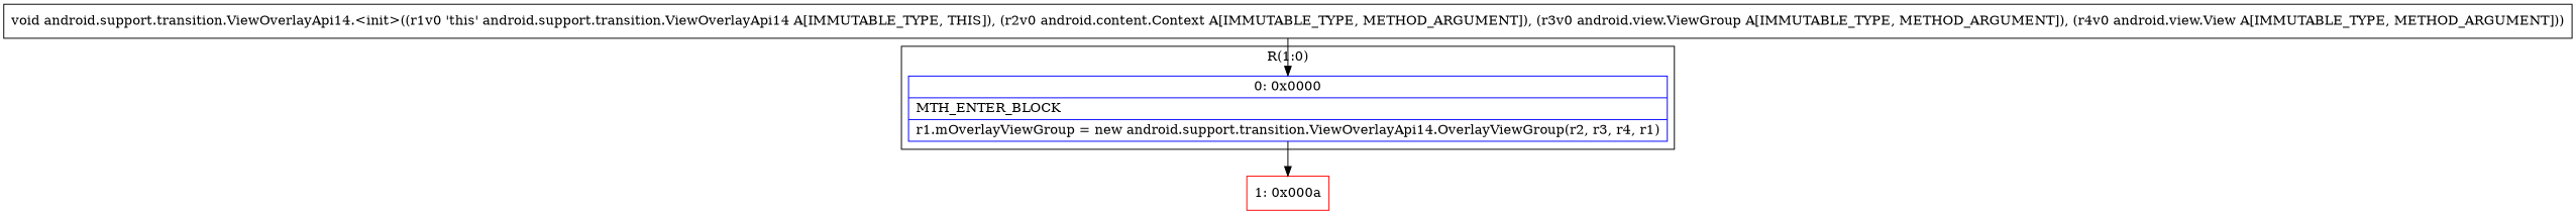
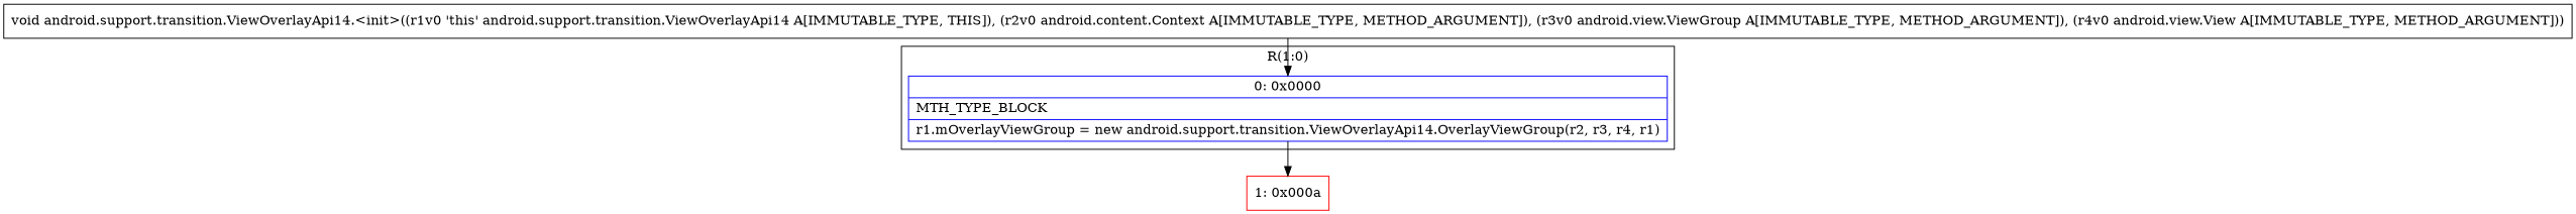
  digraph {
    node [shape=record]
-   n1 [color=blue label="{0\:\ 0x0000|MTH_ENTER_BLOCK\l|r1.mOverlayViewGroup = new android.support.transition.ViewOverlayApi14.OverlayViewGroup(r2, r3, r4, r1)\l}"]
+   n1 [color=blue label="{0\:\ 0x0000|MTH_TYPE_BLOCK\l|r1.mOverlayViewGroup = new android.support.transition.ViewOverlayApi14.OverlayViewGroup(r2, r3, r4, r1)\l}"]
    n2 [color=red label="{1\:\ 0x000a}"]
    n3 [label="{void android.support.transition.ViewOverlayApi14.\<init\>((r1v0 'this' android.support.transition.ViewOverlayApi14 A[IMMUTABLE_TYPE, THIS]), (r2v0 android.content.Context A[IMMUTABLE_TYPE, METHOD_ARGUMENT]), (r3v0 android.view.ViewGroup A[IMMUTABLE_TYPE, METHOD_ARGUMENT]), (r4v0 android.view.View A[IMMUTABLE_TYPE, METHOD_ARGUMENT])) }"]
    subgraph cluster_1 {
      label="R(1:0)"
      n1
    }
    n1 -> n2
    n3 -> n1
  }
